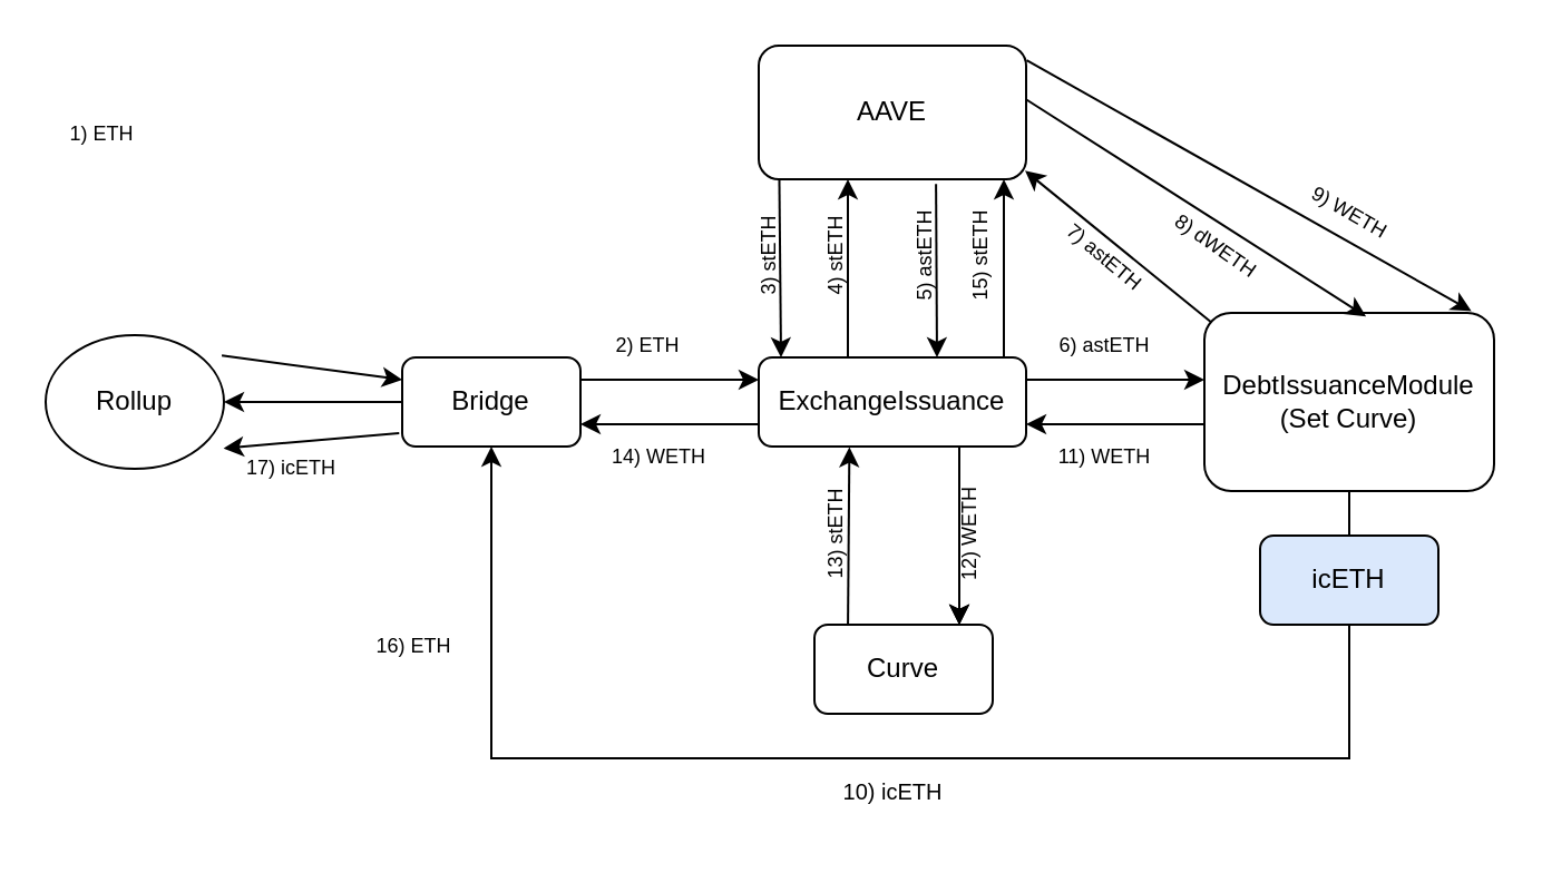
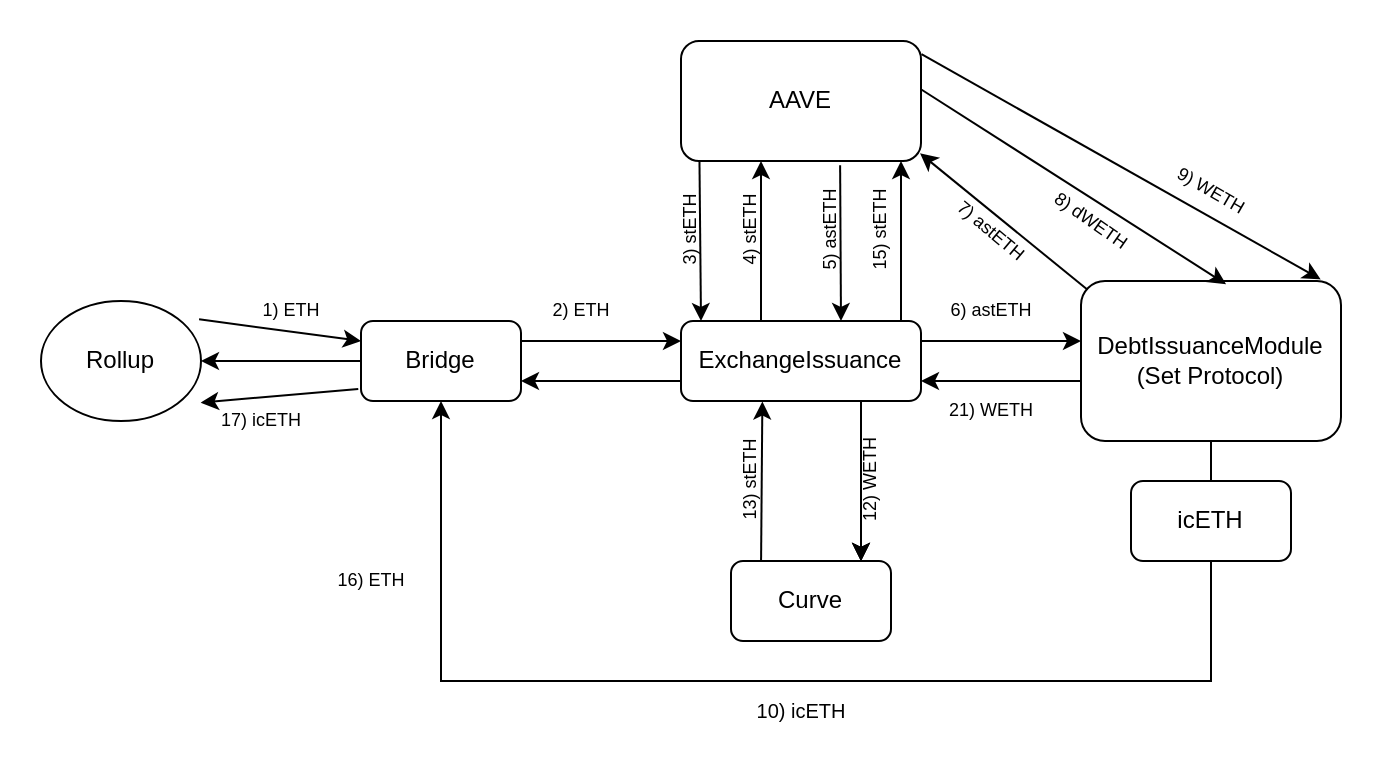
  <mxCell id="0" />
  <mxCell id="1" parent="0" />
  <mxCell id="2" value="Bridge" style="rounded=1;whiteSpace=wrap;html=1;" parent="1" vertex="1"><mxGeometry x="180" y="160" width="80" height="40" as="geometry" /></mxCell>
  <mxCell id="3" value="Rollup" style="ellipse;whiteSpace=wrap;html=1;" parent="1" vertex="1"><mxGeometry x="20" y="150" width="80" height="60" as="geometry" /></mxCell>
  <mxCell id="4" value="ExchangeIssuance" style="rounded=1;whiteSpace=wrap;html=1;" parent="1" vertex="1"><mxGeometry x="340" y="160" width="120" height="40" as="geometry" /></mxCell>
  <mxCell id="5" value="Curve" style="rounded=1;whiteSpace=wrap;html=1;" parent="1" vertex="1"><mxGeometry x="365" y="280" width="80" height="40" as="geometry" /></mxCell>
- <mxCell id="6" value="DebtIssuanceModule&lt;br&gt;(Set Curve)" style="rounded=1;whiteSpace=wrap;html=1;" parent="1" vertex="1"><mxGeometry x="540" y="140" width="130" height="80" as="geometry" /></mxCell>
+ <mxCell id="6" value="DebtIssuanceModule&lt;br&gt;(Set Protocol)" style="rounded=1;whiteSpace=wrap;html=1;" parent="1" vertex="1"><mxGeometry x="540" y="140" width="130" height="80" as="geometry" /></mxCell>
  <mxCell id="7" value="AAVE" style="rounded=1;whiteSpace=wrap;html=1;" parent="1" vertex="1"><mxGeometry x="340" y="20" width="120" height="60" as="geometry" /></mxCell>
  <mxCell id="8" value="" style="endArrow=classic;html=1;rounded=0;exitX=0.988;exitY=0.153;exitDx=0;exitDy=0;entryX=0;entryY=0.25;entryDx=0;entryDy=0;exitPerimeter=0;" parent="1" source="3" target="2" edge="1"><mxGeometry width="50" height="50" relative="1" as="geometry"><mxPoint x="380" y="160" as="sourcePoint" /><mxPoint x="280" y="100" as="targetPoint" /></mxGeometry></mxCell>
  <mxCell id="9" value="&lt;font style=&quot;font-size: 9px;&quot;&gt;2) ETH&lt;/font&gt;" style="text;html=1;align=center;verticalAlign=middle;resizable=0;points=[];autosize=1;strokeColor=none;fillColor=none;fontSize=9;" parent="1" vertex="1"><mxGeometry x="265" y="145" width="50" height="20" as="geometry" /></mxCell>
  <mxCell id="10" value="" style="endArrow=classic;html=1;rounded=0;exitX=1;exitY=0.25;exitDx=0;exitDy=0;entryX=0;entryY=0.25;entryDx=0;entryDy=0;" parent="1" edge="1"><mxGeometry width="50" height="50" relative="1" as="geometry"><mxPoint x="260" y="170" as="sourcePoint" /><mxPoint x="340" y="170" as="targetPoint" /><Array as="points" /></mxGeometry></mxCell>
- <mxCell id="11" value="&lt;font style=&quot;font-size: 9px;&quot;&gt;1) ETH&lt;/font&gt;" style="text;html=1;align=center;verticalAlign=middle;resizable=0;points=[];autosize=1;strokeColor=none;fillColor=none;fontSize=9;" parent="1" vertex="1"><mxGeometry x="20" y="50" width="50" height="20" as="geometry" /></mxCell>
+ <mxCell id="11" value="&lt;font style=&quot;font-size: 9px;&quot;&gt;1) ETH&lt;/font&gt;" style="text;html=1;align=center;verticalAlign=middle;resizable=0;points=[];autosize=1;strokeColor=none;fillColor=none;fontSize=9;" parent="1" vertex="1"><mxGeometry x="120" y="145" width="50" height="20" as="geometry" /></mxCell>
  <mxCell id="12" value="" style="endArrow=classic;html=1;rounded=0;exitX=0.077;exitY=1.007;exitDx=0;exitDy=0;exitPerimeter=0;" parent="1" source="7" edge="1"><mxGeometry width="50" height="50" relative="1" as="geometry"><mxPoint x="310" y="140" as="sourcePoint" /><mxPoint x="350" y="160" as="targetPoint" /></mxGeometry></mxCell>
  <mxCell id="13" value="3) stETH" style="text;html=1;align=center;verticalAlign=middle;resizable=0;points=[];autosize=1;strokeColor=none;fillColor=none;rotation=-90;fontSize=9;" parent="1" vertex="1"><mxGeometry x="315" y="105" width="60" height="20" as="geometry" /></mxCell>
  <mxCell id="14" value="" style="endArrow=classic;html=1;rounded=0;" parent="1" edge="1"><mxGeometry width="50" height="50" relative="1" as="geometry"><mxPoint x="380" y="160" as="sourcePoint" /><mxPoint x="380" y="80" as="targetPoint" /></mxGeometry></mxCell>
  <mxCell id="15" value="4) stETH" style="text;html=1;align=center;verticalAlign=middle;resizable=0;points=[];autosize=1;strokeColor=none;fillColor=none;rotation=-90;fontSize=9;" parent="1" vertex="1"><mxGeometry x="345" y="105" width="60" height="20" as="geometry" /></mxCell>
  <mxCell id="16" value="" style="endArrow=classic;html=1;rounded=0;exitX=0.663;exitY=1.036;exitDx=0;exitDy=0;exitPerimeter=0;" parent="1" source="7" edge="1"><mxGeometry width="50" height="50" relative="1" as="geometry"><mxPoint x="310" y="140" as="sourcePoint" /><mxPoint x="420" y="160" as="targetPoint" /></mxGeometry></mxCell>
  <mxCell id="17" value="5) astETH" style="text;html=1;align=center;verticalAlign=middle;resizable=0;points=[];autosize=1;strokeColor=none;fillColor=none;rotation=-90;fontSize=9;" parent="1" vertex="1"><mxGeometry x="385" y="105" width="60" height="20" as="geometry" /></mxCell>
  <mxCell id="18" value="" style="endArrow=classic;html=1;rounded=0;" parent="1" edge="1"><mxGeometry width="50" height="50" relative="1" as="geometry"><mxPoint x="450" y="160" as="sourcePoint" /><mxPoint x="450" y="80" as="targetPoint" /></mxGeometry></mxCell>
  <mxCell id="19" value="15) stETH" style="text;html=1;align=center;verticalAlign=middle;resizable=0;points=[];autosize=1;strokeColor=none;fillColor=none;rotation=-90;fontSize=9;" parent="1" vertex="1"><mxGeometry x="410" y="105" width="60" height="20" as="geometry" /></mxCell>
  <mxCell id="20" value="" style="endArrow=classic;html=1;rounded=0;fontSize=8;" parent="1" edge="1"><mxGeometry width="50" height="50" relative="1" as="geometry"><mxPoint x="460" y="170" as="sourcePoint" /><mxPoint x="540" y="170" as="targetPoint" /></mxGeometry></mxCell>
  <mxCell id="21" value="&lt;font style=&quot;font-size: 9px;&quot;&gt;6) astETH&lt;/font&gt;" style="text;html=1;align=center;verticalAlign=middle;resizable=0;points=[];autosize=1;strokeColor=none;fillColor=none;rotation=0;fontSize=9;" parent="1" vertex="1"><mxGeometry x="465" y="145" width="60" height="20" as="geometry" /></mxCell>
  <mxCell id="22" value="" style="endArrow=classic;html=1;rounded=0;fontSize=8;entryX=1;entryY=0.75;entryDx=0;entryDy=0;startArrow=none;" parent="1" target="4" edge="1"><mxGeometry width="50" height="50" relative="1" as="geometry"><mxPoint x="540" y="190" as="sourcePoint" /><mxPoint x="470" y="180" as="targetPoint" /><Array as="points" /></mxGeometry></mxCell>
  <mxCell id="23" value="" style="endArrow=classic;html=1;rounded=0;fontSize=8;exitX=0.75;exitY=1;exitDx=0;exitDy=0;" parent="1" source="4" edge="1"><mxGeometry width="50" height="50" relative="1" as="geometry"><mxPoint x="430" y="210" as="sourcePoint" /><mxPoint x="430" y="280" as="targetPoint" /></mxGeometry></mxCell>
  <mxCell id="24" value="12) WETH" style="text;html=1;align=center;verticalAlign=middle;resizable=0;points=[];autosize=1;strokeColor=none;fillColor=none;rotation=-90;fontSize=9;" parent="1" vertex="1"><mxGeometry x="400" y="230" width="70" height="20" as="geometry" /></mxCell>
  <mxCell id="25" value="" style="endArrow=classic;html=1;rounded=0;fontSize=8;exitX=0.75;exitY=1;exitDx=0;exitDy=0;" parent="1" source="4" edge="1"><mxGeometry width="50" height="50" relative="1" as="geometry"><mxPoint x="430" y="210" as="sourcePoint" /><mxPoint x="430" y="280" as="targetPoint" /></mxGeometry></mxCell>
  <mxCell id="26" value="" style="endArrow=classic;html=1;rounded=0;fontSize=8;exitX=0.75;exitY=1;exitDx=0;exitDy=0;" parent="1" source="4" edge="1"><mxGeometry width="50" height="50" relative="1" as="geometry"><mxPoint x="430" y="200" as="sourcePoint" /><mxPoint x="430" y="280" as="targetPoint" /><Array as="points"><mxPoint x="430" y="270" /></Array></mxGeometry></mxCell>
  <mxCell id="27" value="" style="endArrow=classic;html=1;rounded=0;fontSize=8;entryX=0.339;entryY=1.007;entryDx=0;entryDy=0;entryPerimeter=0;exitX=0.188;exitY=0;exitDx=0;exitDy=0;exitPerimeter=0;" parent="1" source="5" target="4" edge="1"><mxGeometry width="50" height="50" relative="1" as="geometry"><mxPoint x="330" y="240" as="sourcePoint" /><mxPoint x="410" y="220" as="targetPoint" /></mxGeometry></mxCell>
  <mxCell id="28" value="13) stETH" style="text;html=1;align=center;verticalAlign=middle;resizable=0;autosize=1;strokeColor=none;fillColor=none;rotation=-90;fontSize=9;" parent="1" vertex="1"><mxGeometry x="345" y="230" width="60" height="20" as="geometry" /></mxCell>
  <mxCell id="29" value="" style="endArrow=classic;html=1;rounded=0;fontSize=8;entryX=1;entryY=0.75;entryDx=0;entryDy=0;exitX=0;exitY=0.75;exitDx=0;exitDy=0;" parent="1" source="4" target="2" edge="1"><mxGeometry width="50" height="50" relative="1" as="geometry"><mxPoint x="160" y="140" as="sourcePoint" /><mxPoint x="210" y="90" as="targetPoint" /></mxGeometry></mxCell>
- <mxCell id="30" value="&lt;font style=&quot;font-size: 9px;&quot;&gt;14) WETH&lt;/font&gt;" style="text;html=1;align=center;verticalAlign=middle;resizable=0;points=[];autosize=1;strokeColor=none;fillColor=none;fontSize=9;" parent="1" vertex="1"><mxGeometry x="260" y="195" width="70" height="20" as="geometry" /></mxCell>
  <mxCell id="31" value="" style="endArrow=classic;html=1;rounded=0;fontSize=8;entryX=1;entryY=0.5;entryDx=0;entryDy=0;exitX=0;exitY=0.5;exitDx=0;exitDy=0;" parent="1" source="2" target="3" edge="1"><mxGeometry width="50" height="50" relative="1" as="geometry"><mxPoint x="160" y="140" as="sourcePoint" /><mxPoint x="210" y="90" as="targetPoint" /></mxGeometry></mxCell>
  <mxCell id="32" value="&lt;font style=&quot;font-size: 9px;&quot;&gt;16) ETH&lt;/font&gt;" style="text;html=1;align=center;verticalAlign=middle;resizable=0;points=[];autosize=1;strokeColor=none;fillColor=none;fontSize=9;" parent="1" vertex="1"><mxGeometry x="155" y="280" width="60" height="20" as="geometry" /></mxCell>
  <mxCell id="33" value="" style="endArrow=classic;html=1;rounded=0;entryX=0.996;entryY=0.936;entryDx=0;entryDy=0;entryPerimeter=0;exitX=0.023;exitY=0.052;exitDx=0;exitDy=0;exitPerimeter=0;" edge="1" parent="1" source="6" target="7"><mxGeometry width="50" height="50" relative="1" as="geometry"><mxPoint x="550" y="150" as="sourcePoint" /><mxPoint x="460" y="80" as="targetPoint" /></mxGeometry></mxCell>
  <mxCell id="34" value="&lt;font style=&quot;font-size: 9px;&quot;&gt;7) astETH&lt;/font&gt;" style="text;html=1;align=center;verticalAlign=middle;resizable=0;points=[];autosize=1;strokeColor=none;fillColor=none;rotation=40;fontSize=9;" vertex="1" parent="1"><mxGeometry x="465" y="105" width="60" height="20" as="geometry" /></mxCell>
  <mxCell id="35" value="" style="endArrow=classic;html=1;rounded=0;exitX=0.998;exitY=0.4;exitDx=0;exitDy=0;exitPerimeter=0;entryX=0.558;entryY=0.02;entryDx=0;entryDy=0;entryPerimeter=0;" edge="1" parent="1" source="7" target="6"><mxGeometry width="50" height="50" relative="1" as="geometry"><mxPoint x="630.01" y="80" as="sourcePoint" /><mxPoint x="540" y="10" as="targetPoint" /></mxGeometry></mxCell>
  <mxCell id="36" value="" style="endArrow=classic;html=1;rounded=0;exitX=1.002;exitY=0.11;exitDx=0;exitDy=0;exitPerimeter=0;entryX=0.922;entryY=-0.01;entryDx=0;entryDy=0;entryPerimeter=0;" edge="1" parent="1" source="7" target="6"><mxGeometry width="50" height="50" relative="1" as="geometry"><mxPoint x="540" y="50" as="sourcePoint" /><mxPoint x="692.78" y="135.6" as="targetPoint" /></mxGeometry></mxCell>
  <mxCell id="37" value="&lt;font style=&quot;font-size: 9px;&quot;&gt;8) dWETH&lt;/font&gt;" style="text;html=1;align=center;verticalAlign=middle;resizable=0;points=[];autosize=1;strokeColor=none;fillColor=none;rotation=35;fontSize=9;" vertex="1" parent="1"><mxGeometry x="510" y="100" width="70" height="20" as="geometry" /></mxCell>
  <mxCell id="38" value="&lt;font style=&quot;font-size: 9px;&quot;&gt;9) WETH&lt;/font&gt;" style="text;html=1;align=center;verticalAlign=middle;resizable=0;points=[];autosize=1;strokeColor=none;fillColor=none;rotation=30;fontSize=9;" vertex="1" parent="1"><mxGeometry x="575" y="85" width="60" height="20" as="geometry" /></mxCell>
- <mxCell id="39" value="icETH" style="rounded=1;whiteSpace=wrap;html=1;fillColor=#dae8fc;" vertex="1" parent="1"><mxGeometry x="565" y="240" width="80" height="40" as="geometry" /></mxCell>
+ <mxCell id="39" value="icETH" style="rounded=1;whiteSpace=wrap;html=1;" vertex="1" parent="1"><mxGeometry x="565" y="240" width="80" height="40" as="geometry" /></mxCell>
  <mxCell id="40" value="" style="endArrow=classic;html=1;rounded=0;" edge="1" parent="1" source="39" target="2"><mxGeometry width="50" height="50" relative="1" as="geometry"><mxPoint x="720" y="250" as="sourcePoint" /><mxPoint x="740" y="260" as="targetPoint" /><Array as="points"><mxPoint x="605" y="340" /><mxPoint x="220" y="340" /></Array></mxGeometry></mxCell>
  <mxCell id="41" value="&lt;font style=&quot;font-size: 10px;&quot;&gt;10) icETH&lt;/font&gt;" style="text;html=1;align=center;verticalAlign=middle;resizable=0;points=[];autosize=1;strokeColor=none;fillColor=none;rotation=0;fontSize=10;" vertex="1" parent="1"><mxGeometry x="365" y="340" width="70" height="30" as="geometry" /></mxCell>
  <mxCell id="42" value="" style="endArrow=none;html=1;rounded=0;" edge="1" parent="1" source="6" target="39"><mxGeometry width="50" height="50" relative="1" as="geometry"><mxPoint x="750" y="220" as="sourcePoint" /><mxPoint x="720" y="290" as="targetPoint" /></mxGeometry></mxCell>
  <mxCell id="43" style="edgeStyle=orthogonalEdgeStyle;rounded=0;orthogonalLoop=1;jettySize=auto;html=1;exitX=0.5;exitY=1;exitDx=0;exitDy=0;" edge="1" parent="1" source="3" target="3"><mxGeometry relative="1" as="geometry" /></mxCell>
  <mxCell id="44" value="" style="endArrow=classic;html=1;rounded=0;exitX=-0.017;exitY=0.85;exitDx=0;exitDy=0;entryX=0.998;entryY=0.847;entryDx=0;entryDy=0;entryPerimeter=0;exitPerimeter=0;" edge="1" parent="1" source="2" target="3"><mxGeometry width="50" height="50" relative="1" as="geometry"><mxPoint x="270" y="190" as="sourcePoint" /><mxPoint x="320" y="140" as="targetPoint" /></mxGeometry></mxCell>
  <mxCell id="45" value="&lt;font style=&quot;font-size: 9px;&quot;&gt;17) icETH&lt;/font&gt;" style="text;html=1;align=center;verticalAlign=middle;resizable=0;points=[];autosize=1;strokeColor=none;fillColor=none;rotation=0;fontSize=9;" vertex="1" parent="1"><mxGeometry x="100" y="200" width="60" height="20" as="geometry" /></mxCell>
- <mxCell id="46" value="&lt;font style=&quot;font-size: 9px;&quot;&gt;11) WETH&lt;/font&gt;" style="text;html=1;align=center;verticalAlign=middle;resizable=0;points=[];autosize=1;strokeColor=none;fillColor=none;fontSize=9;" parent="1" vertex="1"><mxGeometry x="465" y="195" width="60" height="20" as="geometry" /></mxCell>
+ <mxCell id="46" value="&lt;font style=&quot;font-size: 9px;&quot;&gt;21) WETH&lt;/font&gt;" style="text;html=1;align=center;verticalAlign=middle;resizable=0;points=[];autosize=1;strokeColor=none;fillColor=none;fontSize=9;" parent="1" vertex="1"><mxGeometry x="465" y="195" width="60" height="20" as="geometry" /></mxCell>
